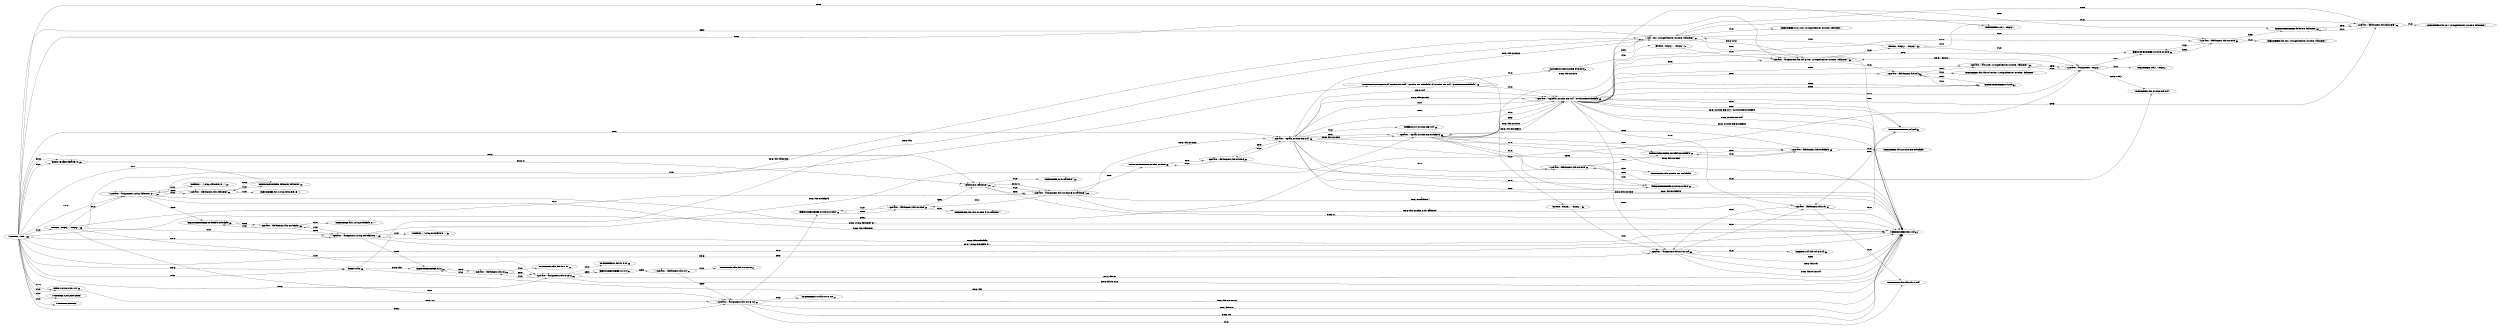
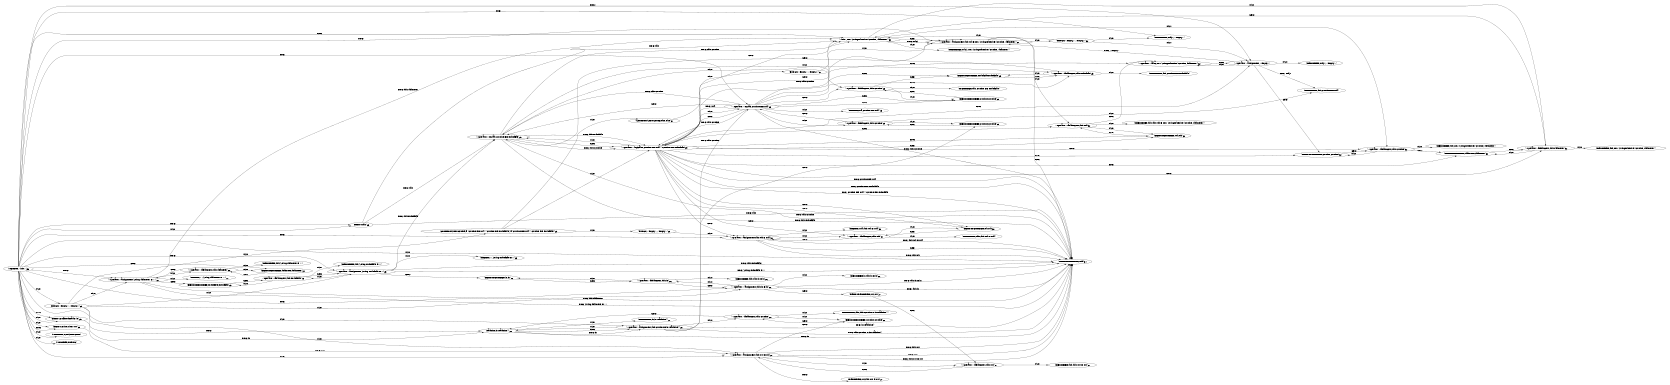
  digraph {
    rankdir=LR
    n1 [label=<(METHOD,&lt;init&gt;)<SUB>25</SUB>>]
    n2 [label=<(PARAM,this)<SUB>25</SUB>>]
    n3 [label=<(PARAM,BufferedReader in)<SUB>25</SUB>>]
    n4 [label=<(PARAM,PrintWriter out)<SUB>25</SUB>>]
    n5 [label=<(BLOCK,&lt;empty&gt;,&lt;empty&gt;)<SUB>25</SUB>>]
    n6 [label=<(&lt;operator&gt;.assignment,String delimeter = &quot; &quot;)<SUB>22</SUB>>]
    n7 [label=<(FIELD_IDENTIFIER,delimeter,delimeter)<SUB>22</SUB>>]
    n8 [label=<(&lt;operator&gt;.assignment,String endOfFile = &quot;&quot;)<SUB>23</SUB>>]
    n9 [label=<(&lt;operator&gt;.assignment,this.in = in)<SUB>26</SUB>>]
    n10 [label=<(&lt;operator&gt;.assignment,this.out = out)<SUB>27</SUB>>]
    n11 [label=<(readLine,in.readLine())<SUB>28</SUB>>]
    n12 [label=<(&lt;operator&gt;.equals,curLine == null)<SUB>29</SUB>>]
    n13 [label=<(&lt;operator&gt;.assignment,this.tok = null)<SUB>30</SUB>>]
    n14 [label=<(&lt;operator&gt;.assignment,this.tok = new StringTokenizer(curLine, delimeter))<SUB>32</SUB>>]
    n15 [label=<(&lt;operator&gt;.assignment,&lt;empty&gt;)>]
    n16 [label=<(&lt;init&gt;,new StringTokenizer(curLine, delimeter))<SUB>32</SUB>>]
    n17 [label=<(IDENTIFIER,$obj1,&lt;empty&gt;)>]
    n18 [label=<(MODIFIER,CONSTRUCTOR)>]
    n19 [label=<(MODIFIER,PUBLIC)>]
    n20 [label=<(METHOD_RETURN,void)<SUB>34</SUB>>]
    n21 [label=<(&lt;operator&gt;.equals,curLine == endOfFile)<SUB>29</SUB>>]
    n22 [label=<(&lt;operator&gt;.assignment,this.curLine = in.readLine())<SUB>28</SUB>>]
    n23 [label=<(CONTROL_STRUCTURE,if (curLine == null || curLine == endOfFile),if (curLine == null || curLine == endOfFile))<SUB>29</SUB>>]
    n24 [label=<(&lt;operator&gt;.fieldAccess,this.delimeter)<SUB>22</SUB>>]
    n25 [label=<(LITERAL,&quot; &quot;,String delimeter = &quot; &quot;)<SUB>22</SUB>>]
    n26 [label=<(FIELD_IDENTIFIER,endOfFile,endOfFile)<SUB>23</SUB>>]
    n27 [label=<(&lt;operator&gt;.fieldAccess,this.endOfFile)<SUB>23</SUB>>]
    n28 [label=<(LITERAL,&quot;&quot;,String endOfFile = &quot;&quot;)<SUB>23</SUB>>]
    n29 [label=<(FIELD_IDENTIFIER,in,in)<SUB>26</SUB>>]
    n30 [label=<(&lt;operator&gt;.fieldAccess,this.in)<SUB>26</SUB>>]
    n31 [label=<(IDENTIFIER,in,this.in = in)<SUB>26</SUB>>]
    n32 [label=<(FIELD_IDENTIFIER,out,out)<SUB>27</SUB>>]
    n33 [label=<(&lt;operator&gt;.fieldAccess,this.out)<SUB>27</SUB>>]
    n34 [label=<(IDENTIFIER,out,this.out = out)<SUB>27</SUB>>]
    n35 [label=<(FIELD_IDENTIFIER,curLine,curLine)<SUB>28</SUB>>]
    n36 [label=<(IDENTIFIER,in,in.readLine())<SUB>28</SUB>>]
    n37 [label=<(&lt;operator&gt;.logicalOr,curLine == null || curLine == endOfFile)<SUB>29</SUB>>]
    n38 [label=<(&lt;operator&gt;.fieldAccess,this.curLine)<SUB>29</SUB>>]
    n39 [label=<(LITERAL,null,curLine == null)<SUB>29</SUB>>]
    n40 [label=<(&lt;operator&gt;.fieldAccess,this.curLine)<SUB>29</SUB>>]
    n41 [label=<(FIELD_IDENTIFIER,curLine,curLine)<SUB>29</SUB>>]
    n42 [label=<(&lt;operator&gt;.fieldAccess,this.endOfFile)<SUB>29</SUB>>]
    n43 [label=<(FIELD_IDENTIFIER,endOfFile,endOfFile)<SUB>29</SUB>>]
    n44 [label=<(&lt;operator&gt;.fieldAccess,this.tok)<SUB>30</SUB>>]
    n45 [label=<(LITERAL,null,this.tok = null)<SUB>30</SUB>>]
    n46 [label=<(&lt;operator&gt;.fieldAccess,this.tok)<SUB>32</SUB>>]
    n47 [label=<(BLOCK,&lt;empty&gt;,&lt;empty&gt;)<SUB>32</SUB>>]
    n48 [label=<(&lt;operator&gt;.alloc,new StringTokenizer(curLine, delimeter))<SUB>32</SUB>>]
    n49 [label=<(FIELD_IDENTIFIER,curLine,curLine)<SUB>32</SUB>>]
    n50 [label=<(IDENTIFIER,this,curLine == null)>]
    n51 [label=<(IDENTIFIER,$obj1,&lt;empty&gt;)>]
    n52 [label=<(&lt;operator&gt;.fieldAccess,this.curLine)<SUB>32</SUB>>]
    n53 [label=<(&lt;operator&gt;.fieldAccess,this.delimeter)<SUB>32</SUB>>]
    n54 [label=<(IDENTIFIER,$obj1,new StringTokenizer(curLine, delimeter))>]
    n55 [label=<(&lt;operator&gt;.fieldAccess,this.curLine)<SUB>28</SUB>>]
    n56 [label=<(FIELD_IDENTIFIER,curLine,curLine)<SUB>29</SUB>>]
    n57 [label=<(BLOCK,&lt;empty&gt;,&lt;empty&gt;)<SUB>29</SUB>>]
    n58 [label=<(CONTROL_STRUCTURE,else,else)<SUB>31</SUB>>]
    n59 [label=<(IDENTIFIER,this,String delimeter = &quot; &quot;)>]
    n60 [label=<(IDENTIFIER,this,String endOfFile = &quot;&quot;)>]
    n61 [label=<(IDENTIFIER,this,this.in = in)<SUB>26</SUB>>]
    n62 [label=<(IDENTIFIER,this,this.out = out)<SUB>27</SUB>>]
    n63 [label=<(IDENTIFIER,this,this.curLine = in.readLine())>]
    n64 [label=<(FIELD_IDENTIFIER,tok,tok)<SUB>30</SUB>>]
    n65 [label=<(FIELD_IDENTIFIER,tok,tok)<SUB>32</SUB>>]
    n66 [label=<(FIELD_IDENTIFIER,delimeter,delimeter)<SUB>32</SUB>>]
    n67 [label=<(BLOCK,&lt;empty&gt;,&lt;empty&gt;)<SUB>31</SUB>>]
    n68 [label=<(IDENTIFIER,this,this.tok = null)>]
    n69 [label=<(IDENTIFIER,this,this.tok = new StringTokenizer(curLine, delimeter))>]
    n70 [label=<(IDENTIFIER,this,new StringTokenizer(curLine, delimeter))>]
    n71 [label=<(IDENTIFIER,this,new StringTokenizer(curLine, delimeter))>]
    n72 [label=<(IDENTIFIER,this,curLine == endOfFile)>]
    n73 [label=<(IDENTIFIER,this,curLine == endOfFile)>]
    n1 -> n2 [label="AST: "]
    n1 -> n2 [label="DDG: "]
    n1 -> n3 [label="AST: "]
    n1 -> n3 [label="DDG: "]
    n1 -> n4 [label="AST: "]
    n1 -> n4 [label="DDG: "]
    n1 -> n5 [label="AST: "]
    n1 -> n6 [label="DDG: "]
    n1 -> n7 [label="CFG: "]
    n1 -> n8 [label="DDG: "]
    n1 -> n9 [label="DDG: "]
    n1 -> n10 [label="DDG: "]
    n1 -> n11 [label="DDG: "]
    n1 -> n12 [label="DDG: "]
    n1 -> n13 [label="DDG: "]
    n1 -> n14 [label="DDG: "]
    n1 -> n15 [label="DDG: "]
    n1 -> n16 [label="CFG: "]
    n1 -> n17 [label="DDG: "]
    n1 -> n18 [label="AST: "]
    n1 -> n19 [label="AST: "]
    n1 -> n20 [label="AST: "]
    n2 -> n16 [label="DDG: this"]
    n2 -> n20 [label="DDG: this"]
-   n2 -> n29 [label="DDG: this"]
+   n2 -> n21 [label="DDG: this"]
    n3 -> n11 [label="DDG: in"]
    n4 -> n10 [label="DDG: out"]
    n5 -> n6 [label="AST: "]
    n5 -> n8 [label="AST: "]
    n5 -> n9 [label="AST: "]
    n5 -> n10 [label="AST: "]
    n5 -> n22 [label="AST: "]
    n5 -> n23 [label="AST: "]
    n6 -> n16 [label="DDG: this.delimeter"]
    n6 -> n20 [label="DDG: this.delimeter"]
    n6 -> n20 [label="DDG: String delimeter = &quot; &quot;"]
    n6 -> n24 [label="AST: "]
    n6 -> n25 [label="AST: "]
    n6 -> n26 [label="CFG: "]
    n7 -> n24 [label="CFG: "]
    n8 -> n20 [label="DDG: this.endOfFile"]
    n8 -> n20 [label="DDG: String endOfFile = &quot;&quot;"]
    n8 -> n21 [label="DDG: this.endOfFile"]
    n8 -> n27 [label="AST: "]
    n8 -> n28 [label="AST: "]
    n8 -> n29 [label="CFG: "]
    n9 -> n20 [label="DDG: this.in"]
    n9 -> n20 [label="DDG: this.in = in"]
    n9 -> n30 [label="AST: "]
    n9 -> n31 [label="AST: "]
    n9 -> n32 [label="CFG: "]
    n10 -> n20 [label="DDG: this.out"]
    n10 -> n20 [label="DDG: out"]
    n10 -> n20 [label="DDG: this.out = out"]
-   n10 -> n68 [label="AST: "]
+   n10 -> n33 [label="AST: "]
    n10 -> n34 [label="DDG: "]
    n10 -> n35 [label="CFG: "]
    n11 -> n20 [label="DDG: in"]
    n11 -> n22 [label="CFG: "]
    n11 -> n22 [label="DDG: in"]
    n11 -> n36 [label="AST: "]
    n12 -> n16 [label="DDG: this.curLine"]
    n12 -> n20 [label="DDG: this.curLine"]
    n12 -> n21 [label="DDG: this.curLine"]
    n12 -> n21 [label="CDG: "]
    n12 -> n37 [label="CFG: "]
    n12 -> n37 [label="DDG: this.curLine"]
    n12 -> n37 [label="DDG: null"]
    n12 -> n38 [label="AST: "]
    n12 -> n39 [label="AST: "]
    n12 -> n40 [label="CDG: "]
    n12 -> n41 [label="CFG: "]
    n12 -> n41 [label="CDG: "]
    n12 -> n42 [label="CDG: "]
    n12 -> n43 [label="CDG: "]
    n13 -> n20 [label="CFG: "]
    n13 -> n20 [label="DDG: this.tok"]
    n13 -> n20 [label="DDG: this.tok = null"]
    n13 -> n44 [label="AST: "]
    n13 -> n45 [label="AST: "]
    n14 -> n20 [label="CFG: "]
    n14 -> n46 [label="AST: "]
    n14 -> n47 [label="AST: "]
    n15 -> n14 [label="DDG: &lt;empty&gt;"]
    n15 -> n48 [label="AST: "]
    n15 -> n49 [label="CFG: "]
    n15 -> n50 [label="DDG: $obj1"]
    n15 -> n51 [label="AST: "]
    n16 -> n14 [label="CFG: "]
    n16 -> n14 [label="DDG: $obj1"]
    n16 -> n52 [label="AST: "]
    n16 -> n53 [label="AST: "]
    n16 -> n54 [label="AST: "]
    n21 -> n16 [label="DDG: this.curLine"]
    n21 -> n20 [label="DDG: this.curLine"]
    n21 -> n20 [label="DDG: this.endOfFile"]
    n21 -> n37 [label="CFG: "]
    n21 -> n37 [label="DDG: this.curLine"]
    n21 -> n37 [label="DDG: this.endOfFile"]
    n21 -> n40 [label="AST: "]
    n21 -> n42 [label="AST: "]
    n22 -> n11 [label="AST: "]
    n22 -> n12 [label="DDG: this.curLine"]
    n22 -> n20 [label="DDG: in.readLine()"]
    n22 -> n20 [label="DDG: this.curLine = in.readLine()"]
    n22 -> n55 [label="AST: "]
    n22 -> n56 [label="CFG: "]
    n23 -> n37 [label="AST: "]
    n23 -> n57 [label="AST: "]
    n23 -> n58 [label="AST: "]
    n24 -> n6 [label="CFG: "]
    n24 -> n7 [label="AST: "]
    n24 -> n59 [label="AST: "]
    n26 -> n27 [label="CFG: "]
    n27 -> n8 [label="CFG: "]
    n27 -> n26 [label="AST: "]
    n27 -> n60 [label="AST: "]
    n29 -> n30 [label="CFG: "]
    n30 -> n9 [label="CFG: "]
    n30 -> n29 [label="AST: "]
    n30 -> n61 [label="AST: "]
    n32 -> n33 [label="CFG: "]
    n33 -> n10 [label="CFG: "]
    n33 -> n62 [label="AST: "]
    n35 -> n55 [label="CFG: "]
    n37 -> n12 [label="AST: "]
    n37 -> n13 [label="CDG: "]
    n37 -> n14 [label="CDG: "]
    n37 -> n15 [label="CDG: "]
    n37 -> n16 [label="CDG: "]
    n37 -> n20 [label="DDG: curLine == null"]
    n37 -> n20 [label="DDG: curLine == endOfFile"]
    n37 -> n20 [label="DDG: curLine == null || curLine == endOfFile"]
    n37 -> n21 [label="AST: "]
    n37 -> n44 [label="CDG: "]
    n37 -> n46 [label="CDG: "]
    n37 -> n48 [label="CDG: "]
    n37 -> n49 [label="CDG: "]
    n37 -> n52 [label="CDG: "]
    n37 -> n53 [label="CDG: "]
    n37 -> n64 [label="CFG: "]
    n37 -> n64 [label="CDG: "]
    n37 -> n65 [label="CFG: "]
    n37 -> n65 [label="CDG: "]
    n37 -> n66 [label="CDG: "]
    n38 -> n12 [label="CFG: "]
    n38 -> n50 [label="AST: "]
    n38 -> n56 [label="AST: "]
    n40 -> n41 [label="AST: "]
    n40 -> n43 [label="CFG: "]
    n40 -> n72 [label="AST: "]
    n41 -> n40 [label="CFG: "]
    n42 -> n21 [label="CFG: "]
    n42 -> n43 [label="AST: "]
    n42 -> n73 [label="AST: "]
    n43 -> n42 [label="CFG: "]
    n44 -> n13 [label="CFG: "]
    n44 -> n64 [label="AST: "]
    n44 -> n68 [label="AST: "]
    n46 -> n48 [label="CFG: "]
    n46 -> n65 [label="AST: "]
    n46 -> n69 [label="AST: "]
    n47 -> n15 [label="AST: "]
    n47 -> n16 [label="AST: "]
    n47 -> n17 [label="AST: "]
    n48 -> n15 [label="CFG: "]
    n49 -> n52 [label="CFG: "]
    n52 -> n49 [label="AST: "]
    n52 -> n66 [label="CFG: "]
    n52 -> n70 [label="AST: "]
    n53 -> n16 [label="CFG: "]
    n53 -> n66 [label="AST: "]
    n53 -> n71 [label="AST: "]
    n55 -> n11 [label="CFG: "]
    n55 -> n35 [label="AST: "]
    n55 -> n63 [label="AST: "]
    n56 -> n38 [label="CFG: "]
    n57 -> n13 [label="AST: "]
    n58 -> n67 [label="AST: "]
    n64 -> n44 [label="CFG: "]
    n65 -> n46 [label="CFG: "]
    n66 -> n53 [label="CFG: "]
    n67 -> n14 [label="AST: "]
  }
